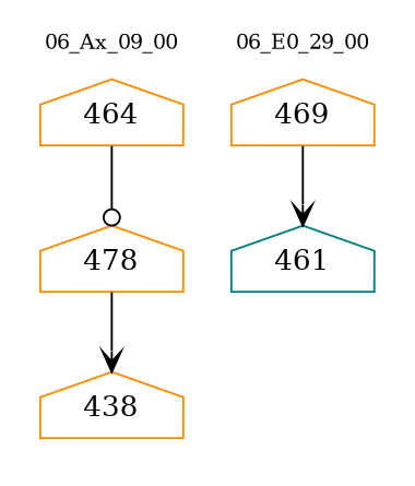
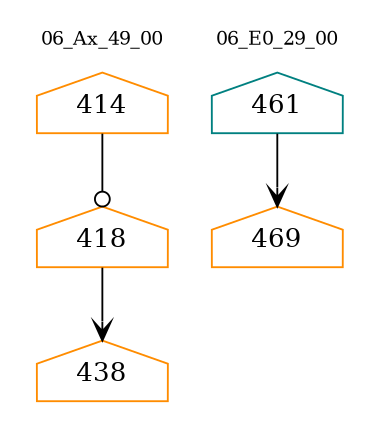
  digraph {
    node [color=darkorange shape=house]
    edge [arrowhead=vee color=black]
-   n1 [label=464]
-   n2 [label=478]
+   n1 [label=414]
+   n2 [label=418]
    n3 [label=438]
    n4 [color=teal label=461]
    n5 [label=469]
    subgraph cluster_1 {
      color=white
      fontsize=10
-     label="06_Ax_09_00"
+     label="06_Ax_49_00"
      n1
      n2
      n3
    }
    subgraph cluster_2 {
      color=white
      fontsize=10
      label="06_E0_29_00"
      n4
      n5
    }
    n1 -> n2 [arrowhead=odot]
    n2 -> n3
-   n5 -> n4
+   n4 -> n5
  }
